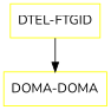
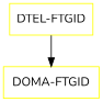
  digraph {
    fontname=Nunito
    node [color=yellow shape=box fontname=Nunito]
    "DTEL-FTGID"
-   "DOMA-FTGID" [label="DOMA-DOMA"]
+   "DOMA-FTGID"
    "DTEL-FTGID" -> "DOMA-FTGID" [fontname=Nunito]
  }
